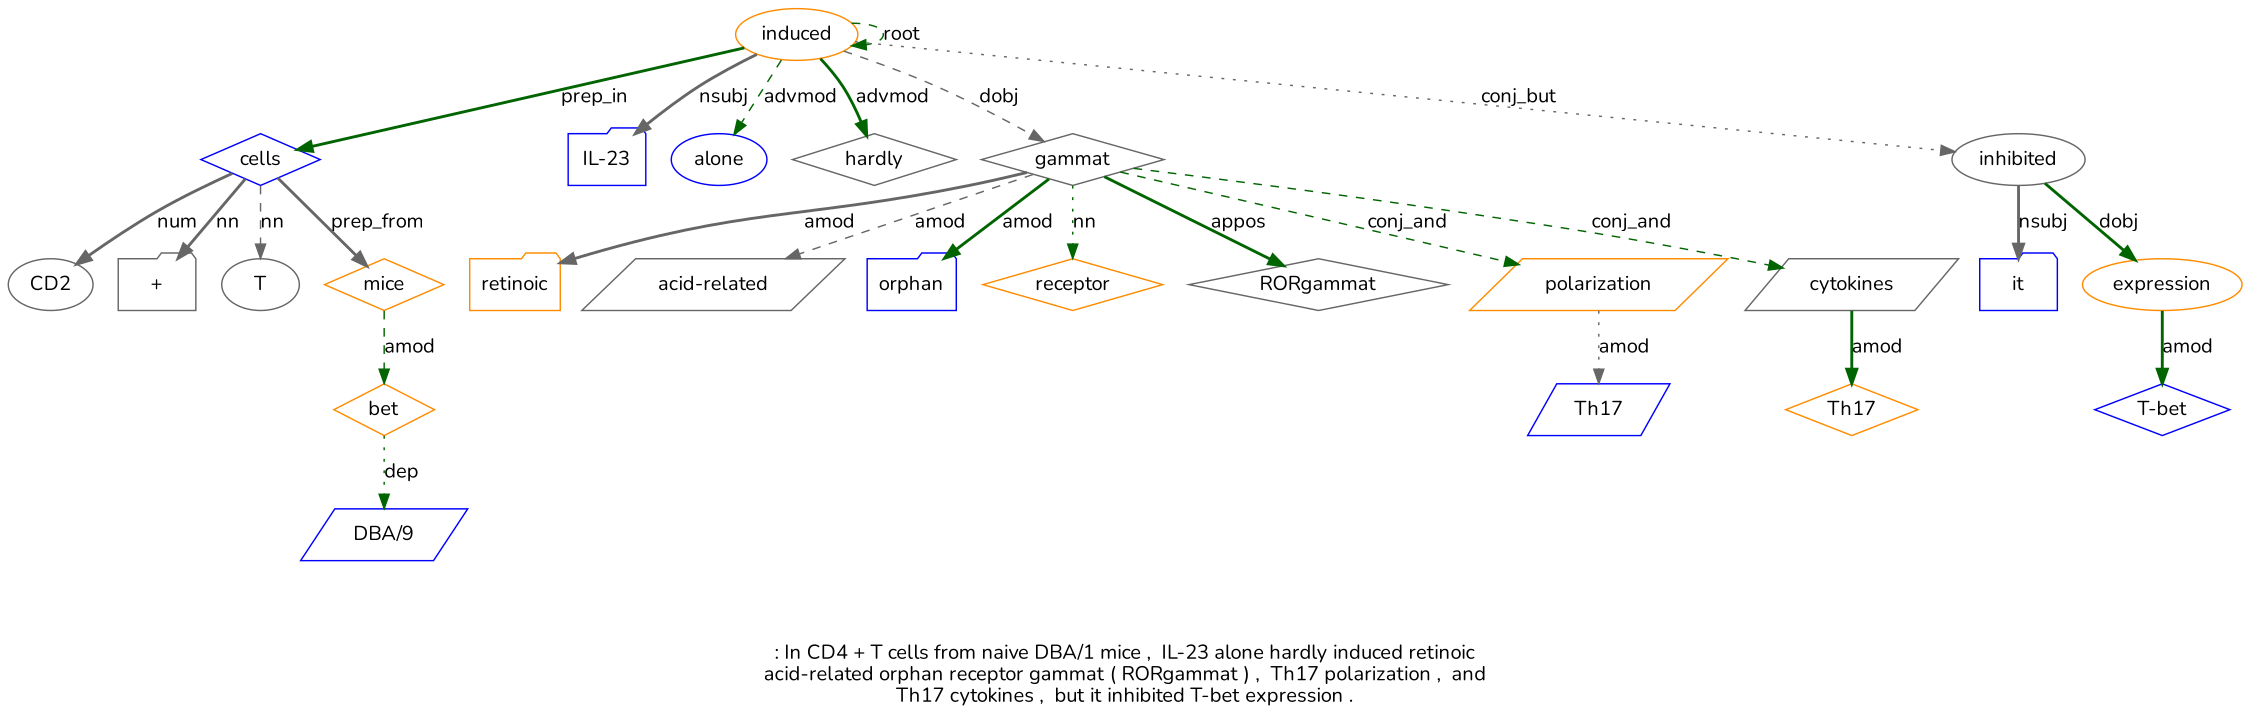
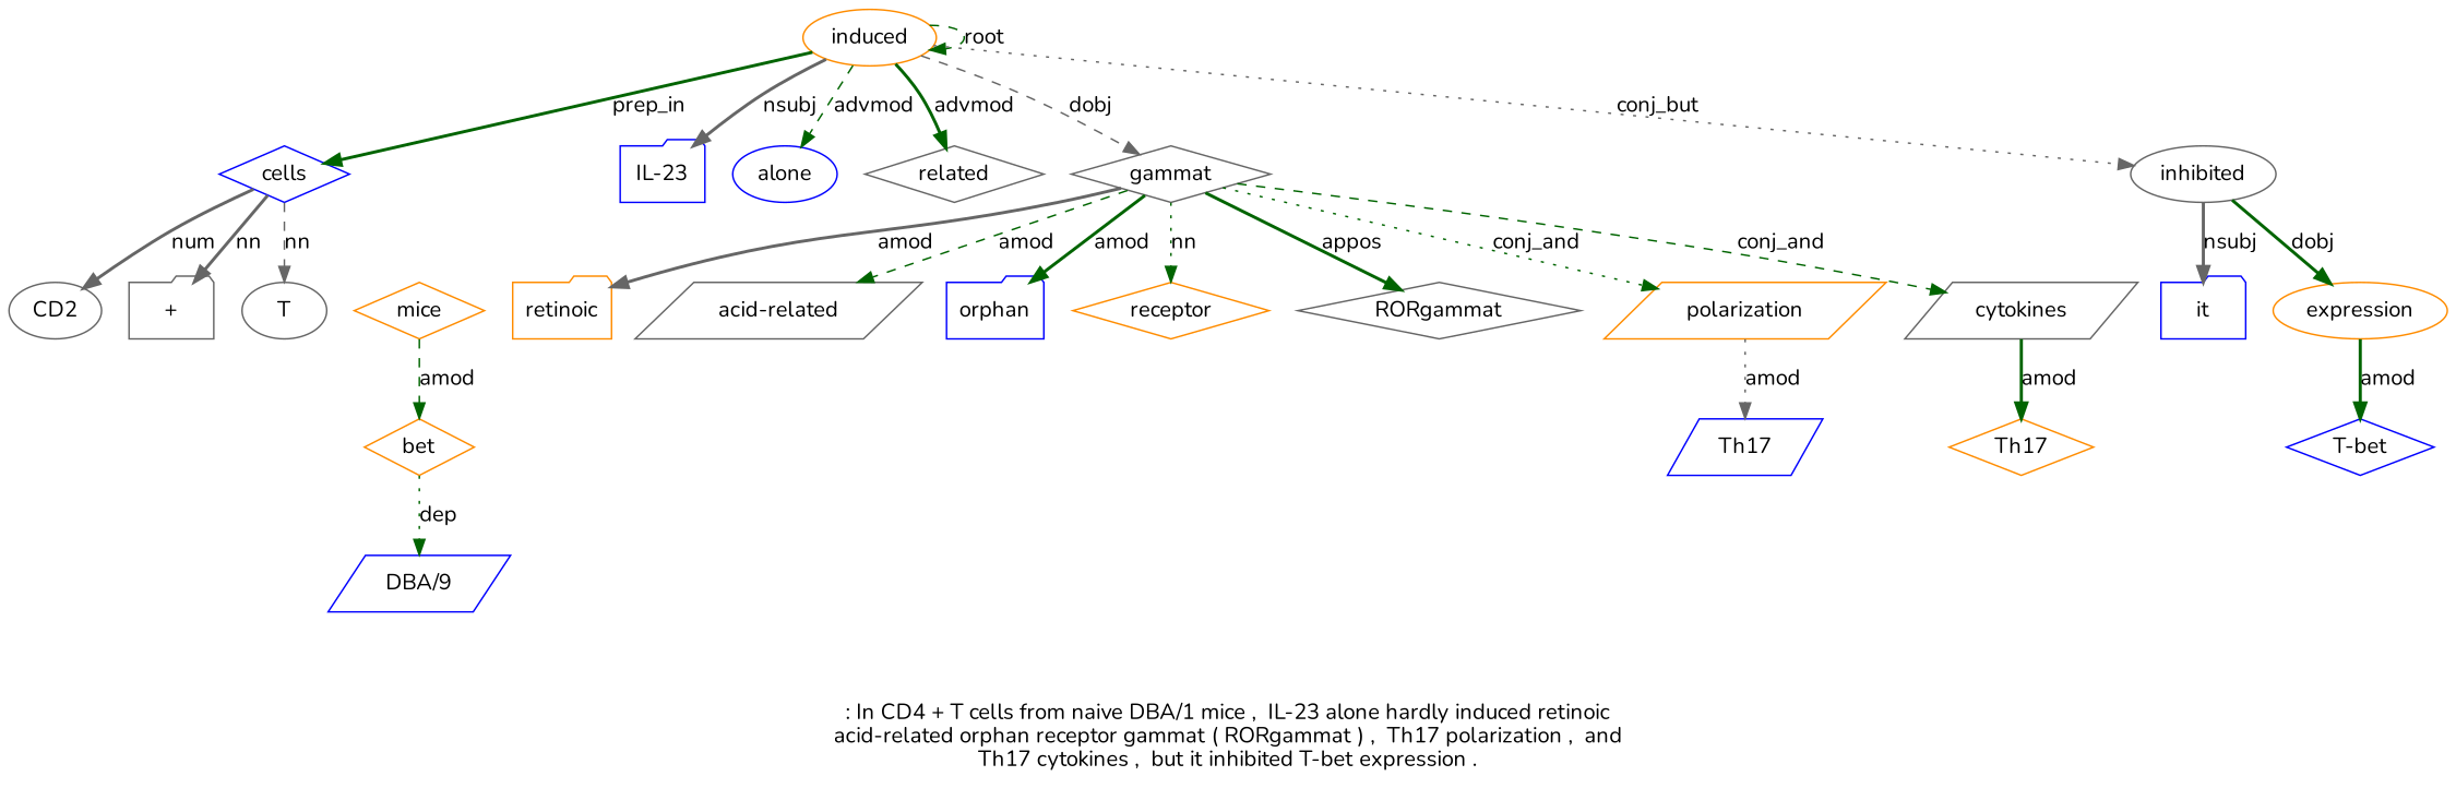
  digraph {
    fontname=Nunito
    label=": In CD4 + T cells from naive DBA/1 mice ,  IL-23 alone hardly induced retinoic\nacid-related orphan receptor gammat ( RORgammat ) ,  Th17 polarization ,  and\nTh17 cytokines ,  but it inhibited T-bet expression ."
    node [color=gray40 fillcolor=white fontname=Nunito shape=diamond style=filled]
    edge [color=darkgreen fontname=Nunito style=bold]
    n1 [color=blue label=cells]
    n2 [label=CD2 shape=ellipse]
    n3 [label="+" shape=folder]
    n4 [label=T shape=ellipse]
    n5 [color=darkorange label=mice]
    n6 [color=darkorange label=bet]
    n7 [color=darkorange label=induced shape=ellipse]
    n8 [color=blue label="IL-23" shape=folder]
    n9 [color=blue label=alone shape=ellipse]
-   n10 [label=hardly]
+   n10 [label=related]
    n11 [label=gammat]
    n12 [label=inhibited shape=ellipse]
    n13 [color=darkorange label=retinoic shape=folder]
    n14 [label="acid-related" shape=parallelogram]
    n15 [color=blue label=orphan shape=folder]
    n16 [color=darkorange label=receptor]
    n17 [label=RORgammat]
    n18 [color=darkorange label=polarization shape=parallelogram]
    n19 [label=cytokines shape=parallelogram]
    n20 [color=blue label=it shape=folder]
    n21 [color=darkorange label=expression shape=ellipse]
    n22 [color=blue label="DBA/9" shape=parallelogram]
    n23 [color=blue label=Th17 shape=parallelogram]
    n24 [color=darkorange label=Th17]
    n25 [color=blue label="T-bet"]
    n1 -> n2 [color=gray40 label=num]
    n1 -> n3 [color=gray40 label=nn]
    n1 -> n4 [color=gray40 label=nn style=dashed]
-   n1 -> n5 [color=gray40 label=prep_from]
    n5 -> n6 [label=amod style=dashed]
    n6 -> n22 [label=dep style=dotted]
    n7 -> n1 [label=prep_in]
    n7 -> n7 [label=root style=dashed]
    n7 -> n8 [color=gray40 label=nsubj]
    n7 -> n9 [label=advmod style=dashed]
    n7 -> n10 [label=advmod]
    n7 -> n11 [color=gray40 label=dobj style=dashed]
    n7 -> n12 [color=gray40 label=conj_but style=dotted]
    n11 -> n13 [color=gray40 label=amod]
-   n11 -> n14 [color=gray40 label=amod style=dashed]
+   n11 -> n14 [label=amod style=dashed]
    n11 -> n15 [label=amod]
    n11 -> n16 [label=nn style=dotted]
    n11 -> n17 [label=appos]
-   n11 -> n18 [label=conj_and style=dashed]
+   n11 -> n18 [label=conj_and style=dotted]
    n11 -> n19 [label=conj_and style=dashed]
    n12 -> n20 [color=gray40 label=nsubj]
    n12 -> n21 [label=dobj]
    n18 -> n23 [color=gray40 label=amod style=dotted]
    n19 -> n24 [label=amod]
    n21 -> n25 [label=amod]
  }
